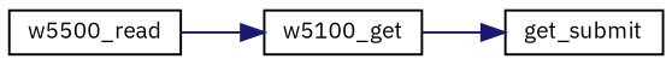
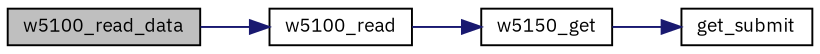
  digraph {
    fontname="IBM Plex Sans"
    rankdir=LR
    node [color=black fillcolor=white fontname="IBM Plex Sans" fontsize=10 shape=record style=filled]
    edge [color=midnightblue fontname="IBM Plex Sans" fontsize=10 labelfontname=FreeSans labelfontsize=10 style=solid]
-   n2 [height=0.2 label=w5500_read width=0.4]
-   n3 [height=0.2 label=w5100_get width=0.4]
+   n1 [fillcolor=grey75 fontcolor=black height=0.2 label=w5100_read_data width=0.4]
+   n2 [height=0.2 label=w5100_read width=0.4]
+   n3 [height=0.2 label=w5150_get width=0.4]
    n4 [height=0.2 label=get_submit width=0.4]
+   n1 -> n2
    n2 -> n3
    n3 -> n4
  }
